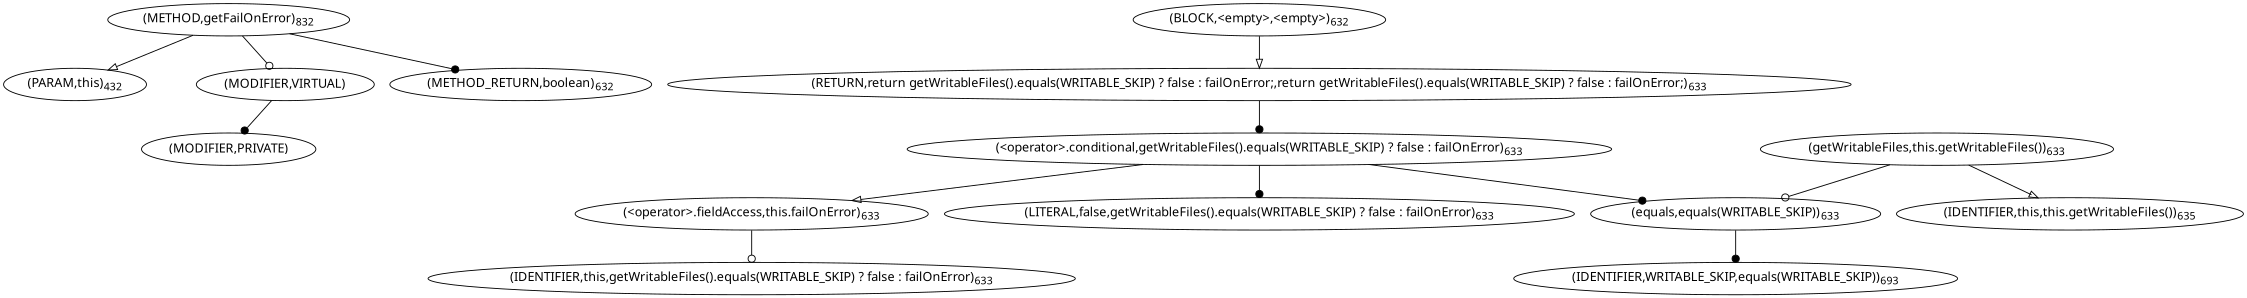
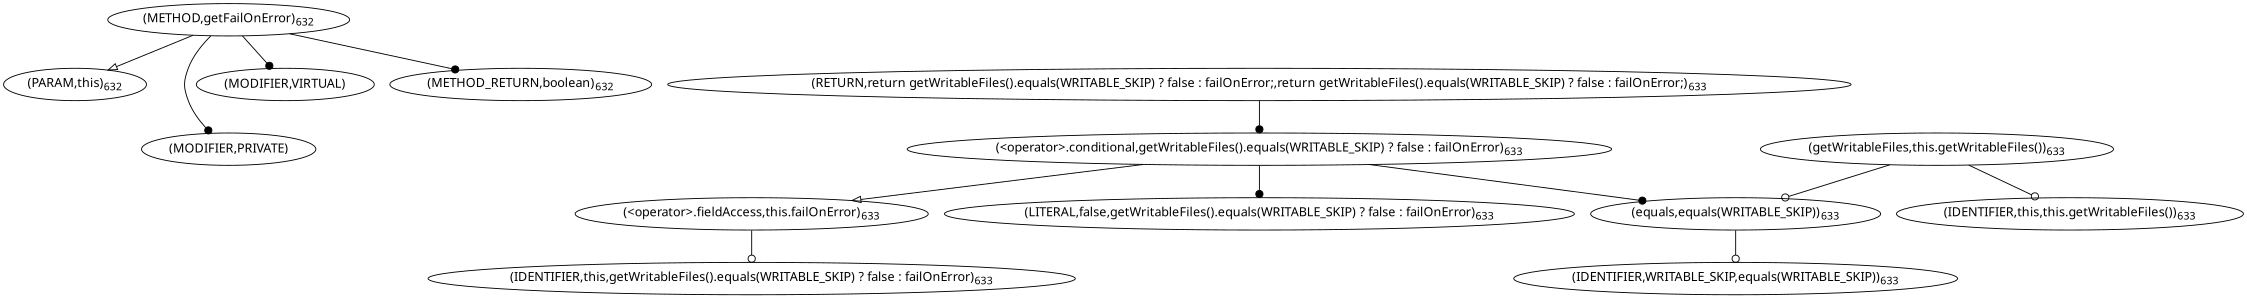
  digraph {
    fontname="Noto Sans"
    node [fontname="Noto Sans"]
    edge [arrowhead=dot fontname="Noto Sans"]
-   n1 [label=<(METHOD,getFailOnError)<SUB>832</SUB>>]
-   n2 [label=<(PARAM,this)<SUB>432</SUB>>]
+   n1 [label=<(METHOD,getFailOnError)<SUB>632</SUB>>]
+   n2 [label=<(PARAM,this)<SUB>632</SUB>>]
    n3 [label=<(MODIFIER,PRIVATE)>]
    n4 [label=<(MODIFIER,VIRTUAL)>]
    n5 [label=<(METHOD_RETURN,boolean)<SUB>632</SUB>>]
-   n6 [label=<(BLOCK,&lt;empty&gt;,&lt;empty&gt;)<SUB>632</SUB>>]
    n7 [label=<(RETURN,return getWritableFiles().equals(WRITABLE_SKIP) ? false : failOnError;,return getWritableFiles().equals(WRITABLE_SKIP) ? false : failOnError;)<SUB>633</SUB>>]
    n8 [label=<(&lt;operator&gt;.conditional,getWritableFiles().equals(WRITABLE_SKIP) ? false : failOnError)<SUB>633</SUB>>]
    n9 [label=<(equals,equals(WRITABLE_SKIP))<SUB>633</SUB>>]
    n10 [label=<(LITERAL,false,getWritableFiles().equals(WRITABLE_SKIP) ? false : failOnError)<SUB>633</SUB>>]
    n11 [label=<(&lt;operator&gt;.fieldAccess,this.failOnError)<SUB>633</SUB>>]
-   n12 [label=<(IDENTIFIER,WRITABLE_SKIP,equals(WRITABLE_SKIP))<SUB>693</SUB>>]
+   n12 [label=<(IDENTIFIER,WRITABLE_SKIP,equals(WRITABLE_SKIP))<SUB>633</SUB>>]
    n13 [label=<(IDENTIFIER,this,getWritableFiles().equals(WRITABLE_SKIP) ? false : failOnError)<SUB>633</SUB>>]
    n14 [label=<(getWritableFiles,this.getWritableFiles())<SUB>633</SUB>>]
-   n15 [label=<(IDENTIFIER,this,this.getWritableFiles())<SUB>635</SUB>>]
+   n15 [label=<(IDENTIFIER,this,this.getWritableFiles())<SUB>633</SUB>>]
    n1 -> n2 [arrowhead=onormal]
-   n4 -> n3
-   n1 -> n4 [arrowhead=odot]
+   n1 -> n3
+   n1 -> n4
    n1 -> n5
-   n6 -> n7 [arrowhead=onormal]
    n7 -> n8
    n8 -> n9
    n8 -> n10
    n8 -> n11 [arrowhead=onormal]
-   n9 -> n12
+   n9 -> n12 [arrowhead=odot]
    n11 -> n13 [arrowhead=odot]
    n14 -> n9 [arrowhead=odot]
-   n14 -> n15 [arrowhead=onormal]
+   n14 -> n15 [arrowhead=odot]
  }
